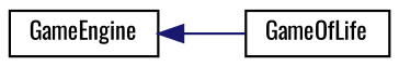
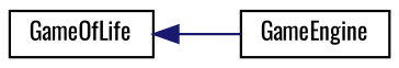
  digraph {
    rankdir=LR
    fontname=Oswald
    node [color=black fillcolor=white fontname=Oswald fontsize=10 shape=record style=filled]
    n1 [height=0.2 label=GameEngine width=0.4]
    n2 [height=0.2 label=GameOfLife width=0.4]
-   n1 -> n2 [color=midnightblue dir=back fontname=Oswald fontsize=10 labelfontname=Helvetica labelfontsize=10 style=solid]
+   n2 -> n1 [color=midnightblue dir=back fontname=Oswald fontsize=10 labelfontname=Helvetica labelfontsize=10 style=solid]
  }
